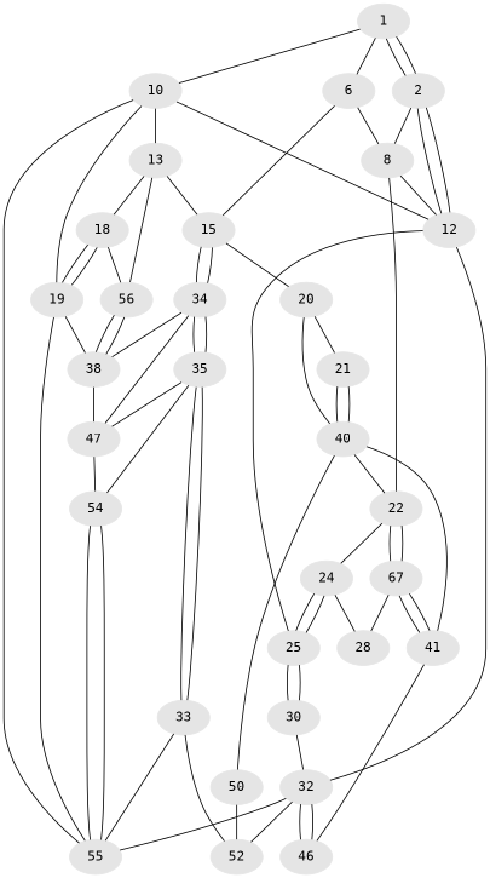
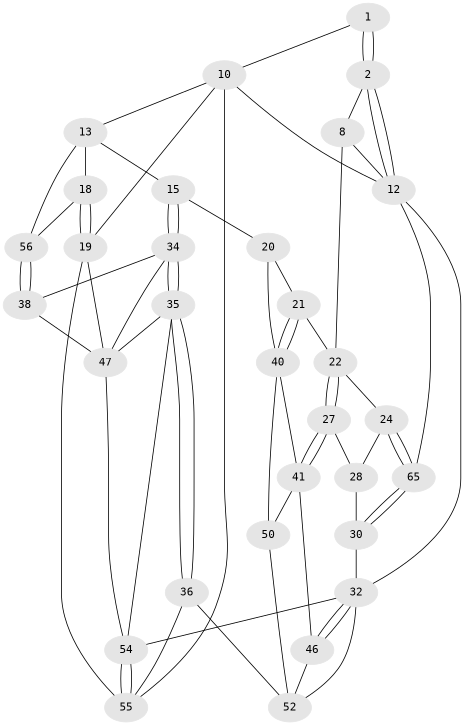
  graph {
    fontname="DejaVu Sans Mono"
    node [color=gray90 fontname="DejaVu Sans Mono" style=filled]
    edge [fontname="DejaVu Sans Mono"]
    1 [super="+5"]
    2 [super="+3"]
-   6 [super="+7"]
    10 [super="+11"]
    8 [super="+9"]
    12 [super="+17"]
    15 [super="+16"]
    13 [super="+14"]
    19 [super="+43"]
    55 [super="+56"]
    22 [super="+23"]
-   25
+   25 [label=65]
    32 [super="+33"]
    20 [super="+37"]
    34 [super="+39"]
    24
-   27 [label=67]
+   27
    18
    n19 [label=56]
    38 [super="+44"]
    30 [super="+31"]
    46
    52 [super="+53"]
    21
    40 [super="+42"]
    35 [super="+48"]
    47 [super="+49"]
-   36 [super="+51" label=33]
+   36 [super="+51"]
    41 [super="+45"]
    50
    28 [super="+29"]
    54
    1 -- 2
    1 -- 2
-   1 -- 6
    1 -- 10
    2 -- 8
    2 -- 12
    2 -- 12
-   6 -- 8
-   6 -- 15
    10 -- 12
    10 -- 13
    10 -- 19
    10 -- 55
    8 -- 12
    8 -- 22
    12 -- 25
    12 -- 32
    15 -- 20
    15 -- 34
    15 -- 34
    13 -- 15
    13 -- 18
    13 -- n19
    19 -- 55
-   19 -- 38
+   19 -- 47
    22 -- 24
    22 -- 27
    22 -- 27
    25 -- 30
    25 -- 30
-   32 -- 55
+   32 -- 54
    32 -- 46
    32 -- 46
    32 -- 52
    20 -- 21
    20 -- 40
    34 -- 38
    34 -- 35
    34 -- 35
    34 -- 47
    24 -- 25
    24 -- 25
    24 -- 28
    27 -- 41
    27 -- 41
    27 -- 28
    18 -- 19
    18 -- 19
    18 -- n19
    n19 -- 38
    n19 -- 38
    38 -- 47
    30 -- 32
-   40 -- 22
+   46 -- 52
+   21 -- 22
    21 -- 40
    21 -- 40
    40 -- 41
    40 -- 50
    35 -- 47
    35 -- 36
    35 -- 36
    35 -- 54
    47 -- 54
    36 -- 55
    36 -- 52
    41 -- 46
+   41 -- 50
    50 -- 52
+   28 -- 30 [weight=2]
    54 -- 55
    54 -- 55
  }
